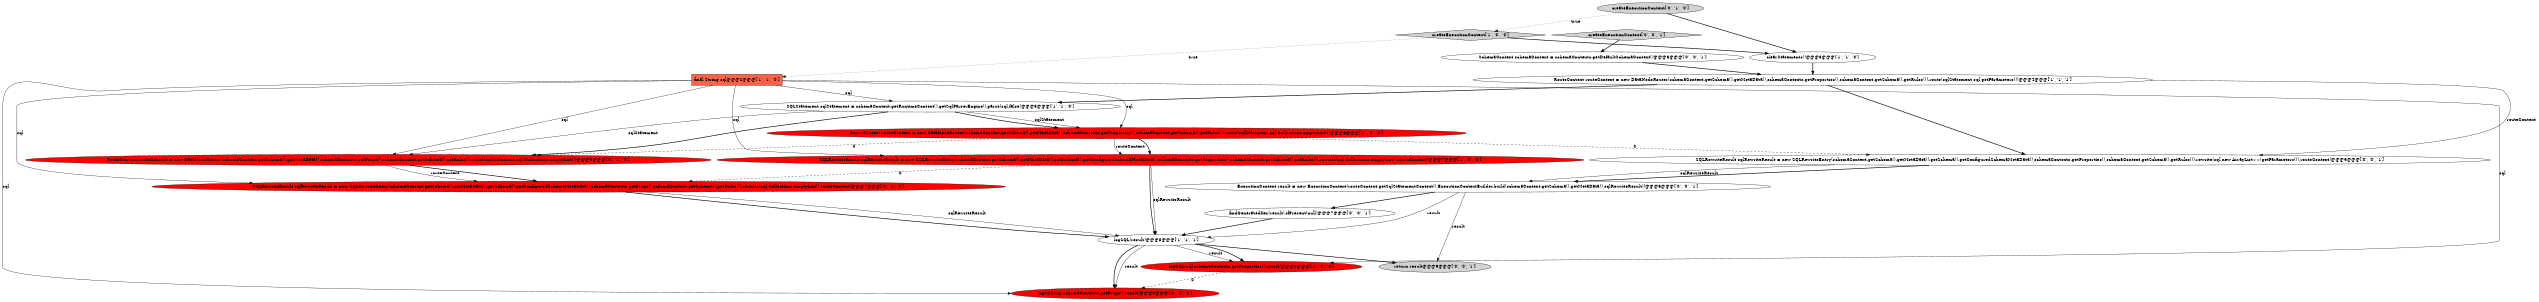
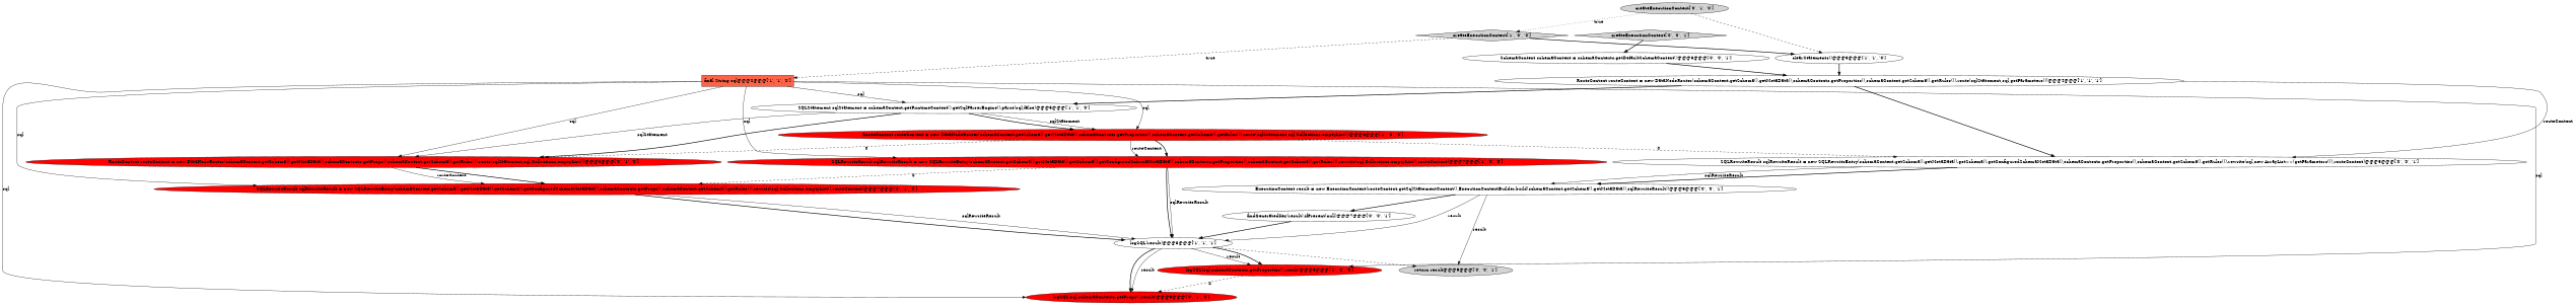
  digraph {
    fontname="DejaVu Serif"
    node [fillcolor=white fontname="DejaVu Serif" shape=ellipse style=filled]
    edge [fontname="DejaVu Serif" style=solid]
    n1 [fillcolor=red label="SQLRewriteResult sqlRewriteResult = new SQLRewriteEntry(schemaContext.getSchema().getMetaData().getSchema().getConfiguredSchemaMetaData(),schemaContexts.getProperties(),schemaContext.getSchema().getRules()).rewrite(sql,Collections.emptyList(),routeContext)@@@7@@@['1', '0', '0']"]
    n2 [label="logSQL(result)@@@8@@@['1', '1', '1']"]
    n3 [fillcolor=red label="SQLRewriteResult sqlRewriteResult = new SQLRewriteEntry(schemaContext.getSchema().getMetaData().getSchema().getConfiguredSchemaMetaData(),schemaContexts.getProps(),schemaContext.getSchema().getRules()).rewrite(sql,Collections.emptyList(),routeContext)@@@7@@@['0', '1', '0']"]
    n4 [fillcolor=red label="logSQL(sql,schemaContexts.getProperties(),result)@@@9@@@['1', '0', '0']"]
    n5 [fillcolor=red label="logSQL(sql,schemaContexts.getProps(),result)@@@9@@@['0', '1', '0']"]
    n6 [fillcolor=lightgray label="return result@@@9@@@['0', '0', '1']"]
    n7 [fillcolor=red label="RouteContext routeContext = new DataNodeRouter(schemaContext.getSchema().getMetaData(),schemaContexts.getProps(),schemaContext.getSchema().getRules()).route(sqlStatement,sql,Collections.emptyList())@@@6@@@['0', '1', '0']"]
    n8 [label="RouteContext routeContext = new DataNodeRouter(schemaContext.getSchema().getMetaData(),schemaContexts.getProperties(),schemaContext.getSchema().getRules()).route(sqlStatement,sql,getParameters())@@@4@@@['1', '1', '1']"]
    n9 [label="SQLRewriteResult sqlRewriteResult = new SQLRewriteEntry(schemaContext.getSchema().getMetaData().getSchema().getConfiguredSchemaMetaData(),schemaContexts.getProperties(),schemaContext.getSchema().getRules()).rewrite(sql,new ArrayList<>(getParameters()),routeContext)@@@5@@@['0', '0', '1']"]
    n10 [label="SQLStatement sqlStatement = schemaContext.getRuntimeContext().getSqlParserEngine().parse(sql,false)@@@5@@@['1', '1', '0']"]
    n11 [label="ExecutionContext result = new ExecutionContext(routeContext.getSqlStatementContext(),ExecutionContextBuilder.build(schemaContext.getSchema().getMetaData(),sqlRewriteResult))@@@6@@@['0', '0', '1']"]
    n12 [fillcolor=red label="RouteContext routeContext = new DataNodeRouter(schemaContext.getSchema().getMetaData(),schemaContexts.getProperties(),schemaContext.getSchema().getRules()).route(sqlStatement,sql,Collections.emptyList())@@@6@@@['1', '0', '0']"]
    n13 [label="findGeneratedKey(result).ifPresent(null)@@@7@@@['0', '0', '1']"]
    n14 [fillcolor=lightgray label="createExecutionContext['0', '0', '1']" shape=diamond]
    n15 [label="SchemaContext schemaContext = schemaContexts.getDefaultSchemaContext()@@@3@@@['0', '0', '1']"]
    n16 [label="clearStatements()@@@3@@@['1', '1', '0']"]
    n17 [fillcolor=lightgray label="createExecutionContext['1', '0', '0']" shape=diamond]
    n18 [fillcolor=tomato label="final String sql@@@2@@@['1', '1', '0']" shape=box]
    n19 [fillcolor=lightgray label="createExecutionContext['0', '1', '0']"]
    n1 -> n2 [label=sqlRewriteResult]
    n1 -> n2 [style=bold]
    n1 -> n3 [label=0 style=dashed]
    n2 -> n4 [label=result]
    n2 -> n4 [style=bold]
    n2 -> n5 [label=result]
    n2 -> n5 [style=bold]
-   n2 -> n6 [style=bold]
+   n2 -> n6 [style=dashed]
    n3 -> n2 [style=bold]
    n3 -> n2 [label=sqlRewriteResult]
    n4 -> n5 [label=0 style=dashed]
    n7 -> n3 [style=bold]
    n7 -> n3 [label=routeContext]
    n8 -> n9 [style=bold]
    n8 -> n9 [label=routeContext]
    n8 -> n10 [style=bold]
    n9 -> n11 [style=bold]
    n9 -> n11 [label=sqlRewriteResult]
    n10 -> n7 [style=bold]
    n10 -> n7 [label=sqlStatement]
    n10 -> n12 [style=bold]
    n10 -> n12 [label=sqlStatement]
    n11 -> n2 [label=result]
    n11 -> n6 [label=result]
    n11 -> n13 [style=bold]
    n12 -> n1 [style=bold]
    n12 -> n1 [label=routeContext]
    n12 -> n7 [label=0 style=dashed]
    n12 -> n9 [label=0 style=dashed]
    n13 -> n2 [style=bold]
    n14 -> n15 [style=bold]
    n15 -> n8 [style=bold]
    n16 -> n8 [style=bold]
    n17 -> n16 [style=bold]
-   n17 -> n18 [label=true style=dotted]
+   n17 -> n18 [label=true style=dashed]
    n18 -> n1 [label=sql]
    n18 -> n3 [label=sql]
    n18 -> n4 [label=sql]
    n18 -> n5 [label=sql]
    n18 -> n7 [label=sql]
    n18 -> n10 [label=sql]
    n18 -> n12 [label=sql]
-   n19 -> n16 [style=bold]
+   n19 -> n16 [style=dashed]
    n19 -> n17 [label=true style=dotted]
  }
